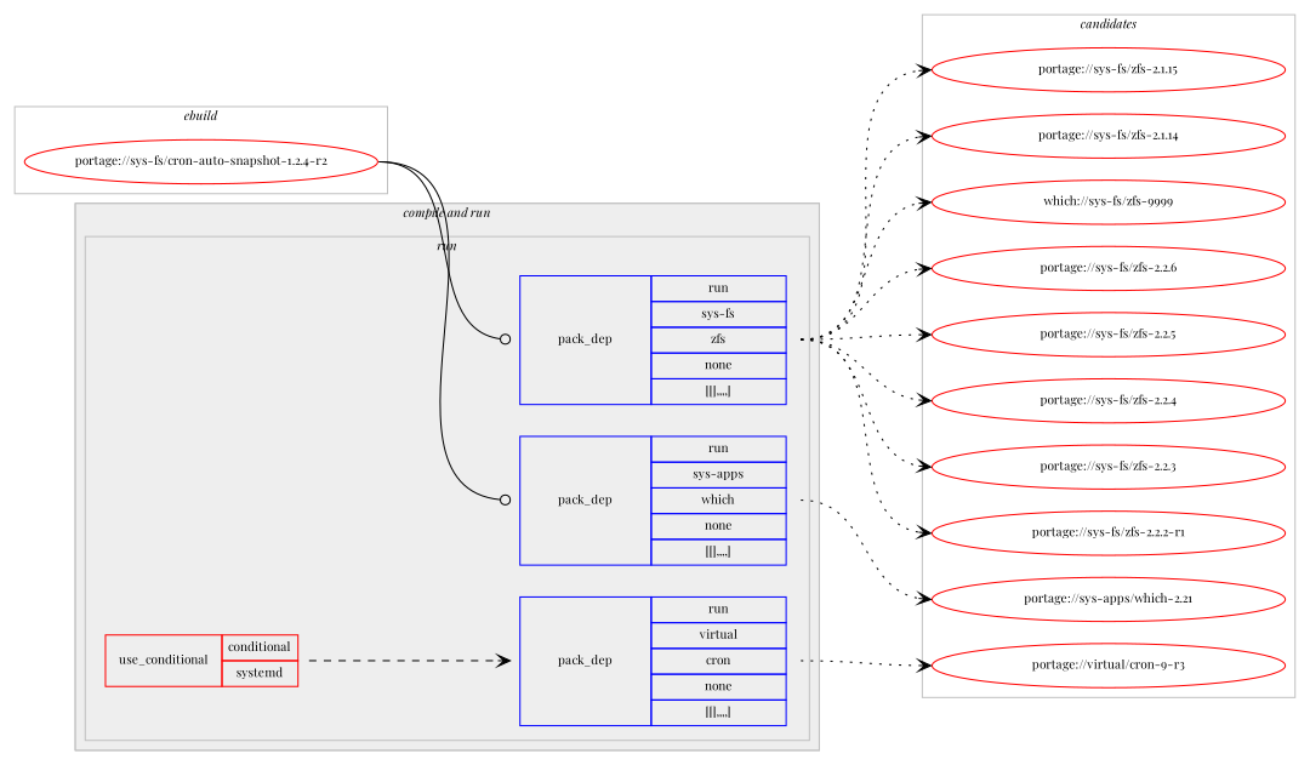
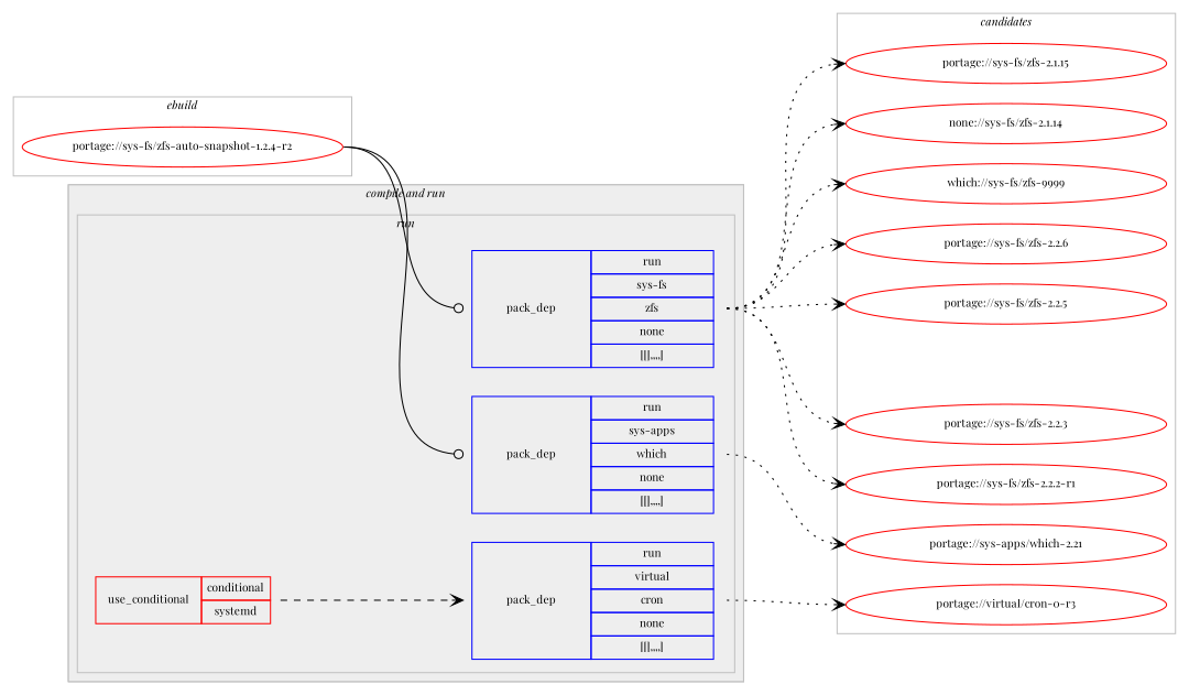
  digraph {
    compound=true
    concentrate=true
    fontname="Playfair Display"
    fontsize=10
    newrank=true
    rankdir=LR
    ranksep=1.5
    node [color=red fontname="Playfair Display" fontsize=10]
    edge [arrowhead=vee fontname="Playfair Display" headport=w style=dotted tailport=e weight=100]
-   n1 [label="portage://sys-fs/cron-auto-snapshot-1.2.4-r2" width=4]
+   n1 [label="portage://sys-fs/zfs-auto-snapshot-1.2.4-r2" width=4]
    n2 [color=blue label=<<TABLE BORDER="0" CELLBORDER="1" CELLSPACING="0" CELLPADDING="4" WIDTH="220"><TR><TD ROWSPAN="6" CELLPADDING="30">pack_dep</TD></TR><TR><TD WIDTH="110">run</TD></TR><TR><TD>virtual</TD></TR><TR><TD>cron</TD></TR><TR><TD>none</TD></TR><TR><TD>[[],,,,]</TD></TR></TABLE>> shape=none]
    n3 [label=<<TABLE BORDER="0" CELLBORDER="1" CELLSPACING="0" CELLPADDING="4"><TR><TD ROWSPAN="3" CELLPADDING="10">use_conditional</TD></TR><TR><TD>conditional</TD></TR><TR><TD>systemd</TD></TR></TABLE>> shape=none]
    n4 [color=blue label=<<TABLE BORDER="0" CELLBORDER="1" CELLSPACING="0" CELLPADDING="4" WIDTH="220"><TR><TD ROWSPAN="6" CELLPADDING="30">pack_dep</TD></TR><TR><TD WIDTH="110">run</TD></TR><TR><TD>sys-apps</TD></TR><TR><TD>which</TD></TR><TR><TD>none</TD></TR><TR><TD>[[],,,,]</TD></TR></TABLE>> shape=none]
    n5 [color=blue label=<<TABLE BORDER="0" CELLBORDER="1" CELLSPACING="0" CELLPADDING="4" WIDTH="220"><TR><TD ROWSPAN="6" CELLPADDING="30">pack_dep</TD></TR><TR><TD WIDTH="110">run</TD></TR><TR><TD>sys-fs</TD></TR><TR><TD>zfs</TD></TR><TR><TD>none</TD></TR><TR><TD>[[],,,,]</TD></TR></TABLE>> shape=none]
-   n6 [label="portage://virtual/cron-9-r3" width=4]
+   n6 [label="portage://virtual/cron-0-r3" width=4]
    n7 [label="portage://sys-apps/which-2.21" width=4]
    n8 [label="which://sys-fs/zfs-9999" width=4]
    n9 [label="portage://sys-fs/zfs-2.2.6" width=4]
    n10 [label="portage://sys-fs/zfs-2.2.5" width=4]
-   n11 [label="portage://sys-fs/zfs-2.2.4" width=4]
    n12 [label="portage://sys-fs/zfs-2.2.3" width=4]
    n13 [label="portage://sys-fs/zfs-2.2.2-r1" width=4]
    n14 [label="portage://sys-fs/zfs-2.1.15" width=4]
-   n15 [label="portage://sys-fs/zfs-2.1.14" width=4]
+   n15 [label="none://sys-fs/zfs-2.1.14" width=4]
    subgraph cluster_1 {
      color=gray
      label=<<i>ebuild</i>>
      n1
    }
    subgraph cluster_2 {
      color=gray
      label=<<i>dependencies</i>>
      subgraph cluster_3 {
        color=gray
        fillcolor="#eeeeee"
        label=<<i>compile</i>>
        style=filled
      }
      subgraph cluster_4 {
        color=gray
        fillcolor="#eeeeee"
        label=<<i>compile and run</i>>
        style=filled
      }
      subgraph cluster_5 {
        color=gray
        fillcolor="#eeeeee"
        label=<<i>run</i>>
        style=filled
        subgraph sub_6 {
          color=gray
          fillcolor="#eeeeee"
          label=<<i>run</i>>
          style=filled
          n3
          subgraph sub_7 {
            color=gray
            fillcolor="#eeeeee"
            label=<<i>run</i>>
            style=filled
            n2
          }
        }
        subgraph sub_8 {
          color=gray
          fillcolor="#eeeeee"
          label=<<i>run</i>>
          style=filled
          n4
        }
        subgraph sub_9 {
          color=gray
          fillcolor="#eeeeee"
          label=<<i>run</i>>
          style=filled
          n5
        }
      }
    }
    subgraph cluster_10 {
      color=gray
      label=<<i>candidates</i>>
      rank=same
      subgraph sub_11 {
        color=black
        label=<<i>candidates</i>>
        nodesep=1
        rank=same
        n6
      }
      subgraph sub_12 {
        color=black
        label=<<i>candidates</i>>
        nodesep=1
        rank=same
        n7
      }
      subgraph sub_13 {
        color=black
        label=<<i>candidates</i>>
        nodesep=1
        rank=same
        n8
        n9
        n10
-       n11
        n12
        n13
        n14
        n15
      }
    }
    n1 -> n4 [arrowhead=odot style=solid weight=20]
    n1 -> n5 [arrowhead=odot style=solid weight=20]
    n2 -> n6
    n3 -> n2 [style=dashed weight=20]
    n4 -> n7
    n5 -> n8
    n5 -> n9
    n5 -> n10
-   n5 -> n11
    n5 -> n12
    n5 -> n13
    n5 -> n14
    n5 -> n15
  }
